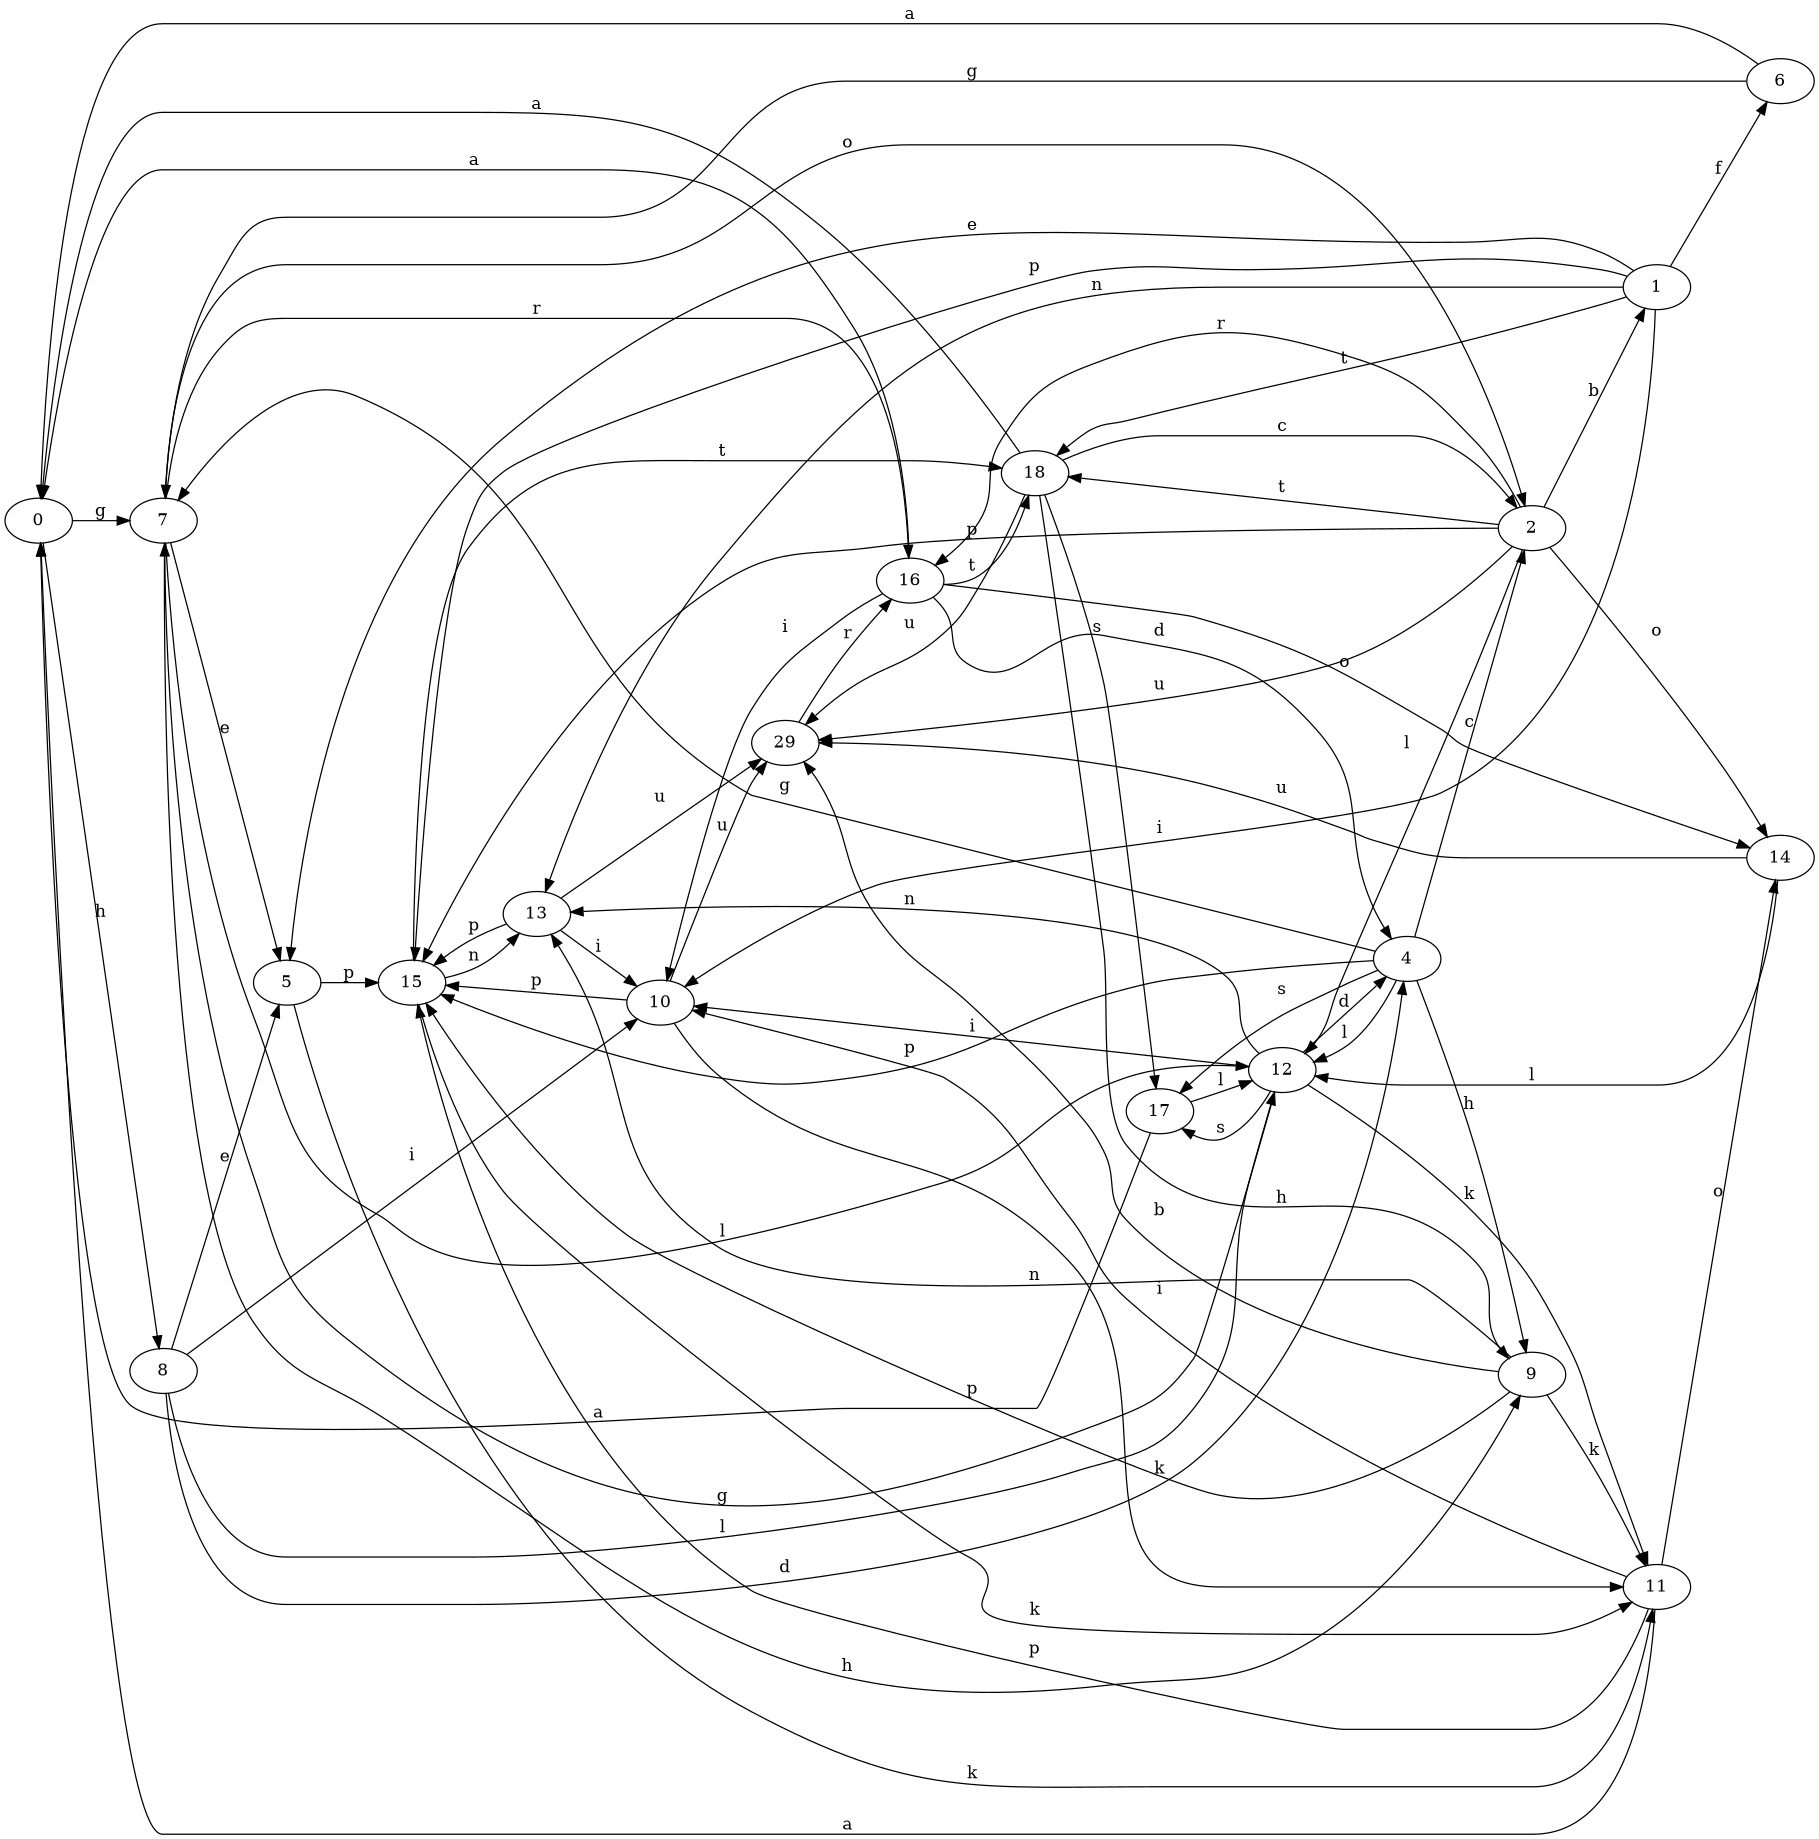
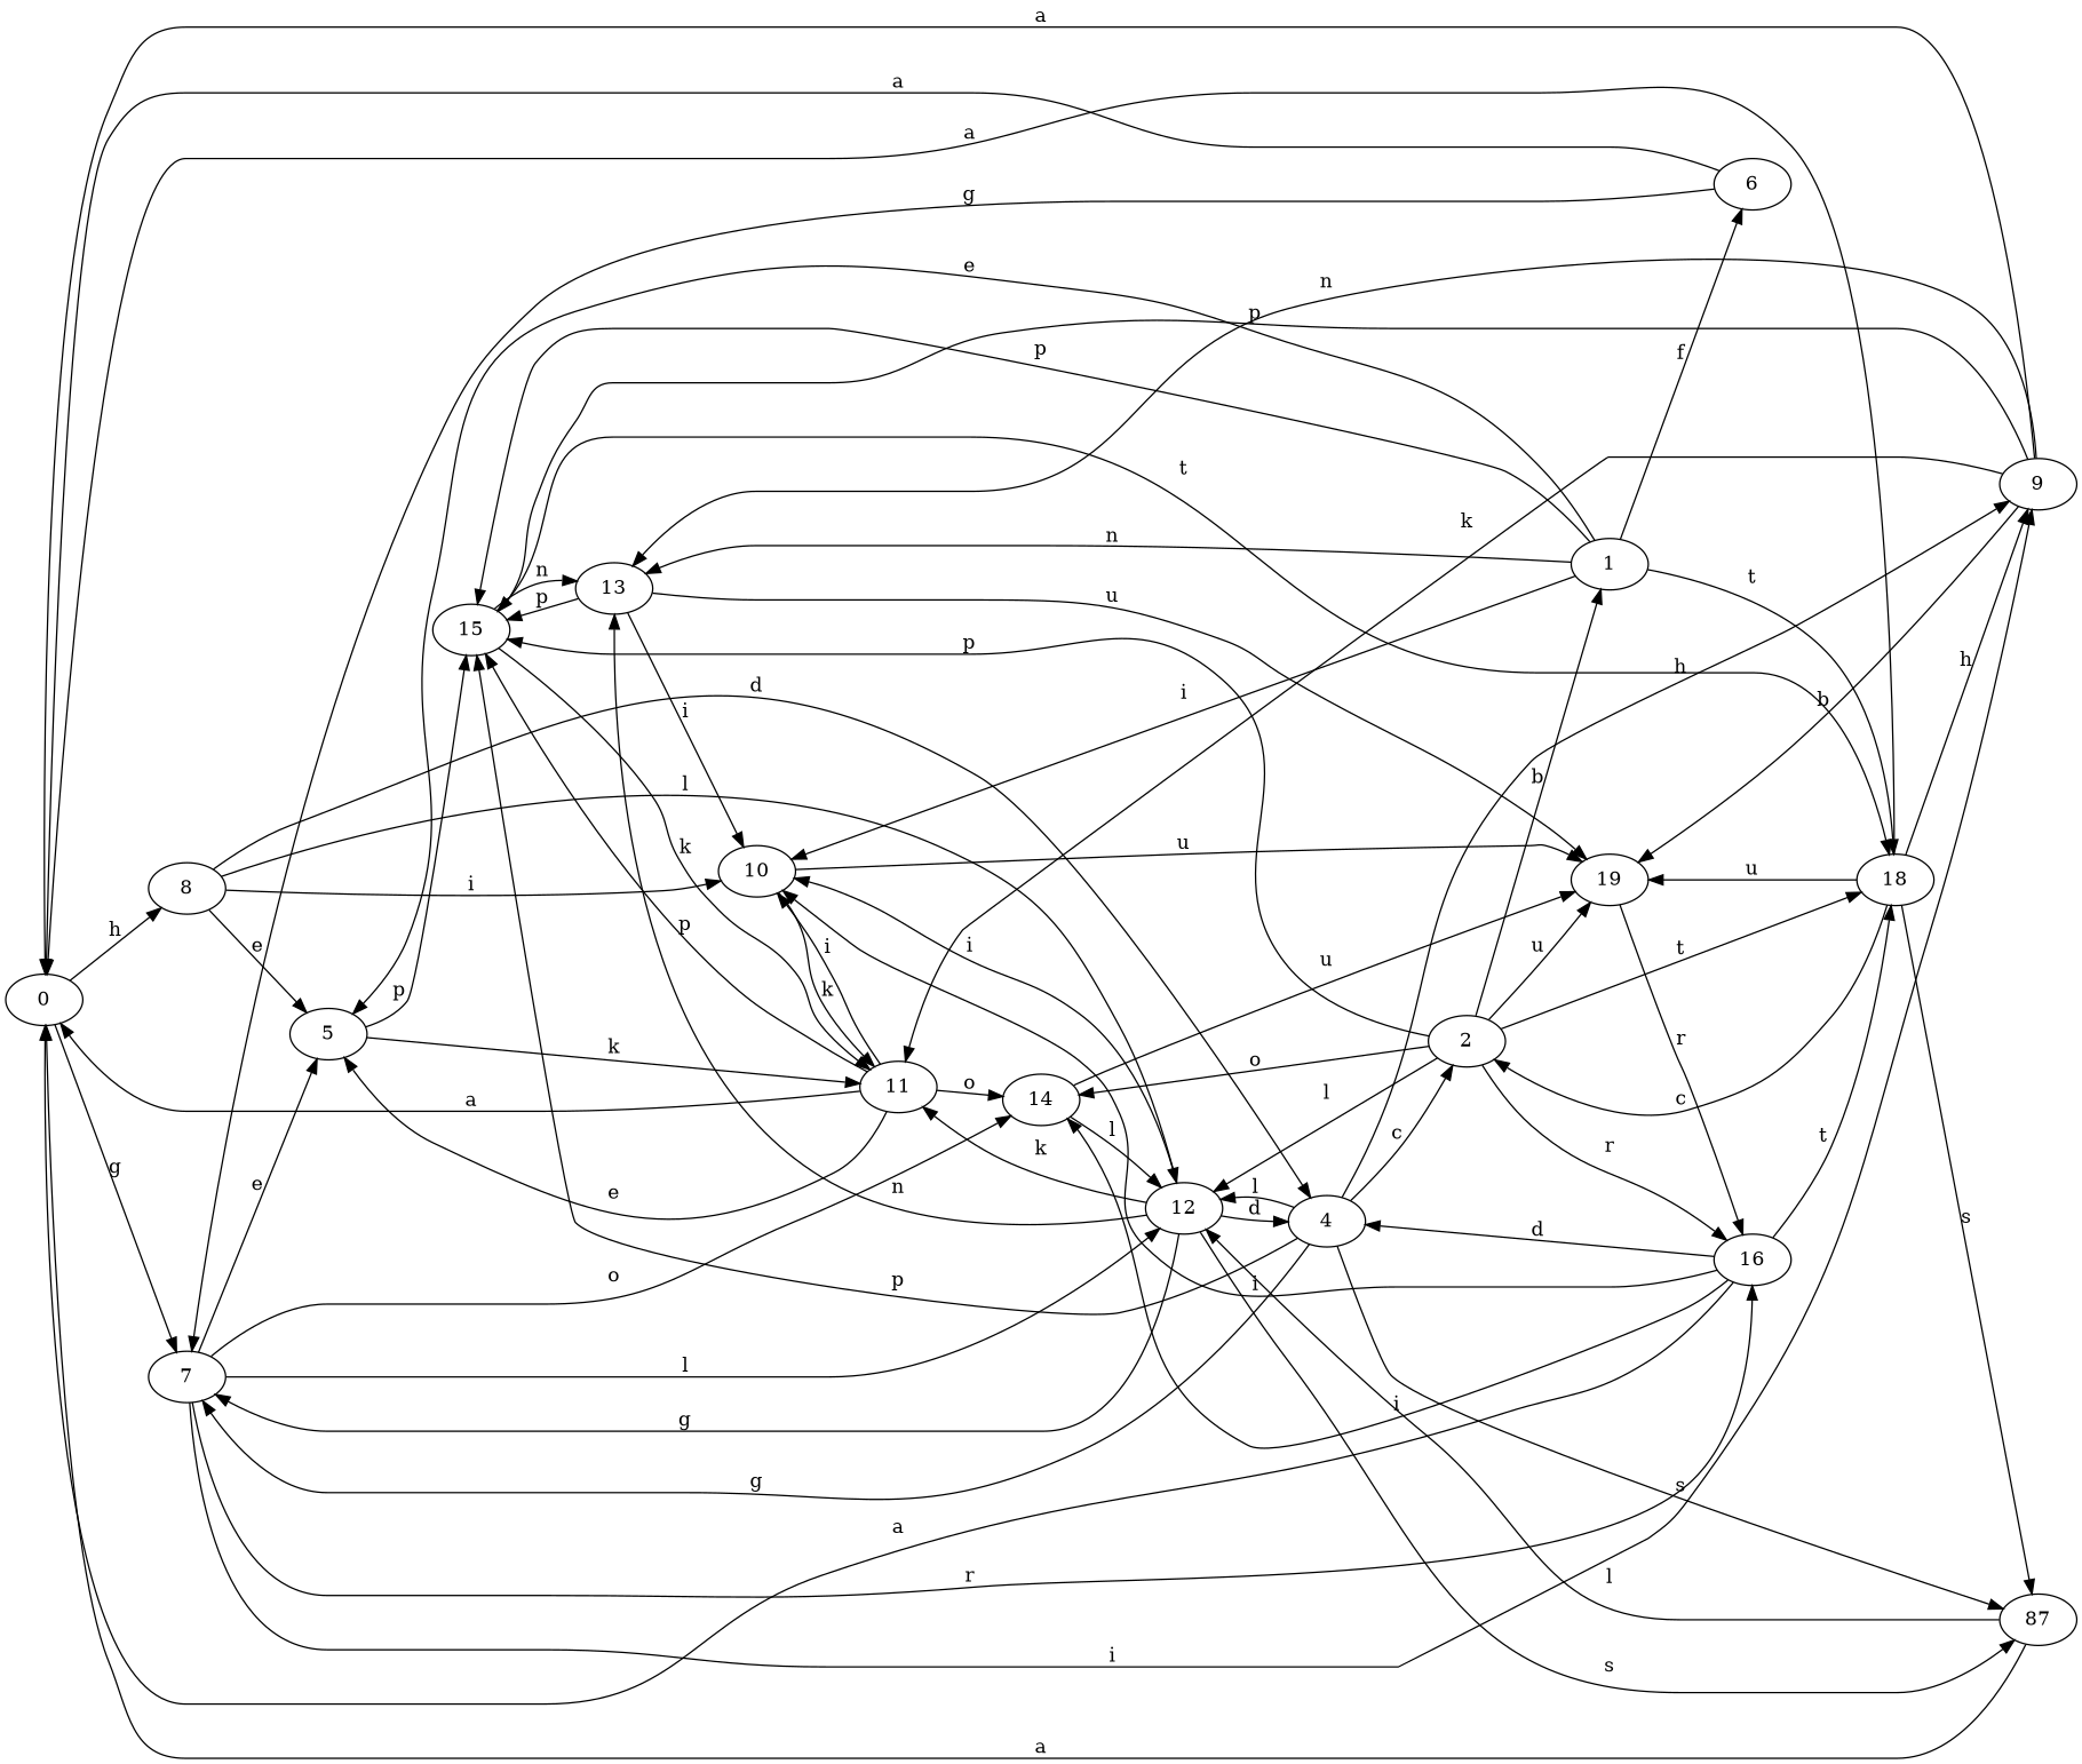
  strict digraph {
    rankdir=LR
    0
    7
    8
    5
    12
    14
    16
    9
    10
    4
    1
    6
    13
    15
    18
    11
-   19 [label=29]
+   19
    2
-   17
+   17 [label=87]
    0 -> 7 [label=g]
    0 -> 8 [label=h]
    7 -> 5 [label=e]
    7 -> 12 [label=l]
-   7 -> 2 [label=o]
+   7 -> 14 [label=o]
    7 -> 16 [label=r]
-   7 -> 9 [label=h]
+   7 -> 9 [label=i]
    8 -> 5 [label=e]
    8 -> 12 [label=l]
    8 -> 10 [label=i]
    8 -> 4 [label=d]
    5 -> 15 [label=p]
    5 -> 11 [label=k]
    12 -> 7 [label=g]
    12 -> 10 [label=i]
    12 -> 4 [label=d]
    12 -> 13 [label=n]
    12 -> 11 [label=k]
    12 -> 17 [label=s]
    14 -> 12 [label=l]
    14 -> 19 [label=u]
    16 -> 0 [label=a]
-   16 -> 14 [label=o]
+   16 -> 14 [label=i]
    16 -> 10 [label=i]
    16 -> 4 [label=d]
    16 -> 18 [label=t]
+   9 -> 0 [label=a]
    9 -> 13 [label=n]
    9 -> 15 [label=p]
    9 -> 11 [label=k]
    9 -> 19 [label=b]
-   10 -> 15 [label=p]
    10 -> 11 [label=k]
    10 -> 19 [label=u]
    4 -> 7 [label=g]
    4 -> 12 [label=l]
    4 -> 9 [label=h]
    4 -> 15 [label=p]
    4 -> 2 [label=c]
    4 -> 17 [label=s]
    1 -> 5 [label=e]
    1 -> 10 [label=i]
    1 -> 6 [label=f]
    1 -> 13 [label=n]
    1 -> 15 [label=p]
    1 -> 18 [label=t]
    6 -> 0 [label=a]
    6 -> 7 [label=g]
    13 -> 10 [label=i]
    13 -> 15 [label=p]
    13 -> 19 [label=u]
    15 -> 13 [label=n]
    15 -> 18 [label=t]
    15 -> 11 [label=k]
    18 -> 0 [label=a]
    18 -> 9 [label=h]
    18 -> 19 [label=u]
    18 -> 2 [label=c]
    18 -> 17 [label=s]
    11 -> 0 [label=a]
+   11 -> 5 [label=e]
    11 -> 14 [label=o]
    11 -> 10 [label=i]
    11 -> 15 [label=p]
    19 -> 16 [label=r]
    2 -> 12 [label=l]
    2 -> 14 [label=o]
    2 -> 16 [label=r]
    2 -> 1 [label=b]
    2 -> 15 [label=p]
    2 -> 18 [label=t]
    2 -> 19 [label=u]
    17 -> 0 [label=a]
    17 -> 12 [label=l]
  }
